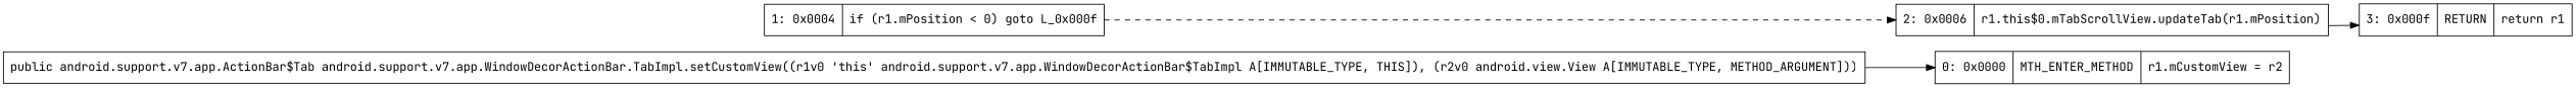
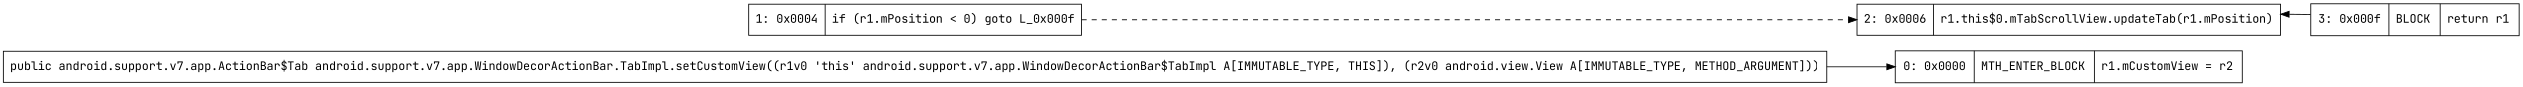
  digraph {
    fontname="JetBrains Mono"
    rankdir=LR
    node [fontname="JetBrains Mono" shape=record]
    edge [fontname="JetBrains Mono"]
-   n1 [label="{0\:\ 0x0000|MTH_ENTER_METHOD\l|r1.mCustomView = r2\l}"]
+   n1 [label="{0\:\ 0x0000|MTH_ENTER_BLOCK\l|r1.mCustomView = r2\l}"]
    n2 [label="{1\:\ 0x0004|if (r1.mPosition \< 0) goto L_0x000f\l}"]
    n3 [label="{2\:\ 0x0006|r1.this$0.mTabScrollView.updateTab(r1.mPosition)\l}"]
-   n4 [label="{3\:\ 0x000f|RETURN\l|return r1\l}"]
+   n4 [label="{3\:\ 0x000f|BLOCK\l|return r1\l}"]
    n5 [label="{public android.support.v7.app.ActionBar$Tab android.support.v7.app.WindowDecorActionBar.TabImpl.setCustomView((r1v0 'this' android.support.v7.app.WindowDecorActionBar$TabImpl A[IMMUTABLE_TYPE, THIS]), (r2v0 android.view.View A[IMMUTABLE_TYPE, METHOD_ARGUMENT])) }"]
    n2 -> n3 [style=dashed]
-   n3 -> n4
+   n4 -> n3
    n5 -> n1
  }
